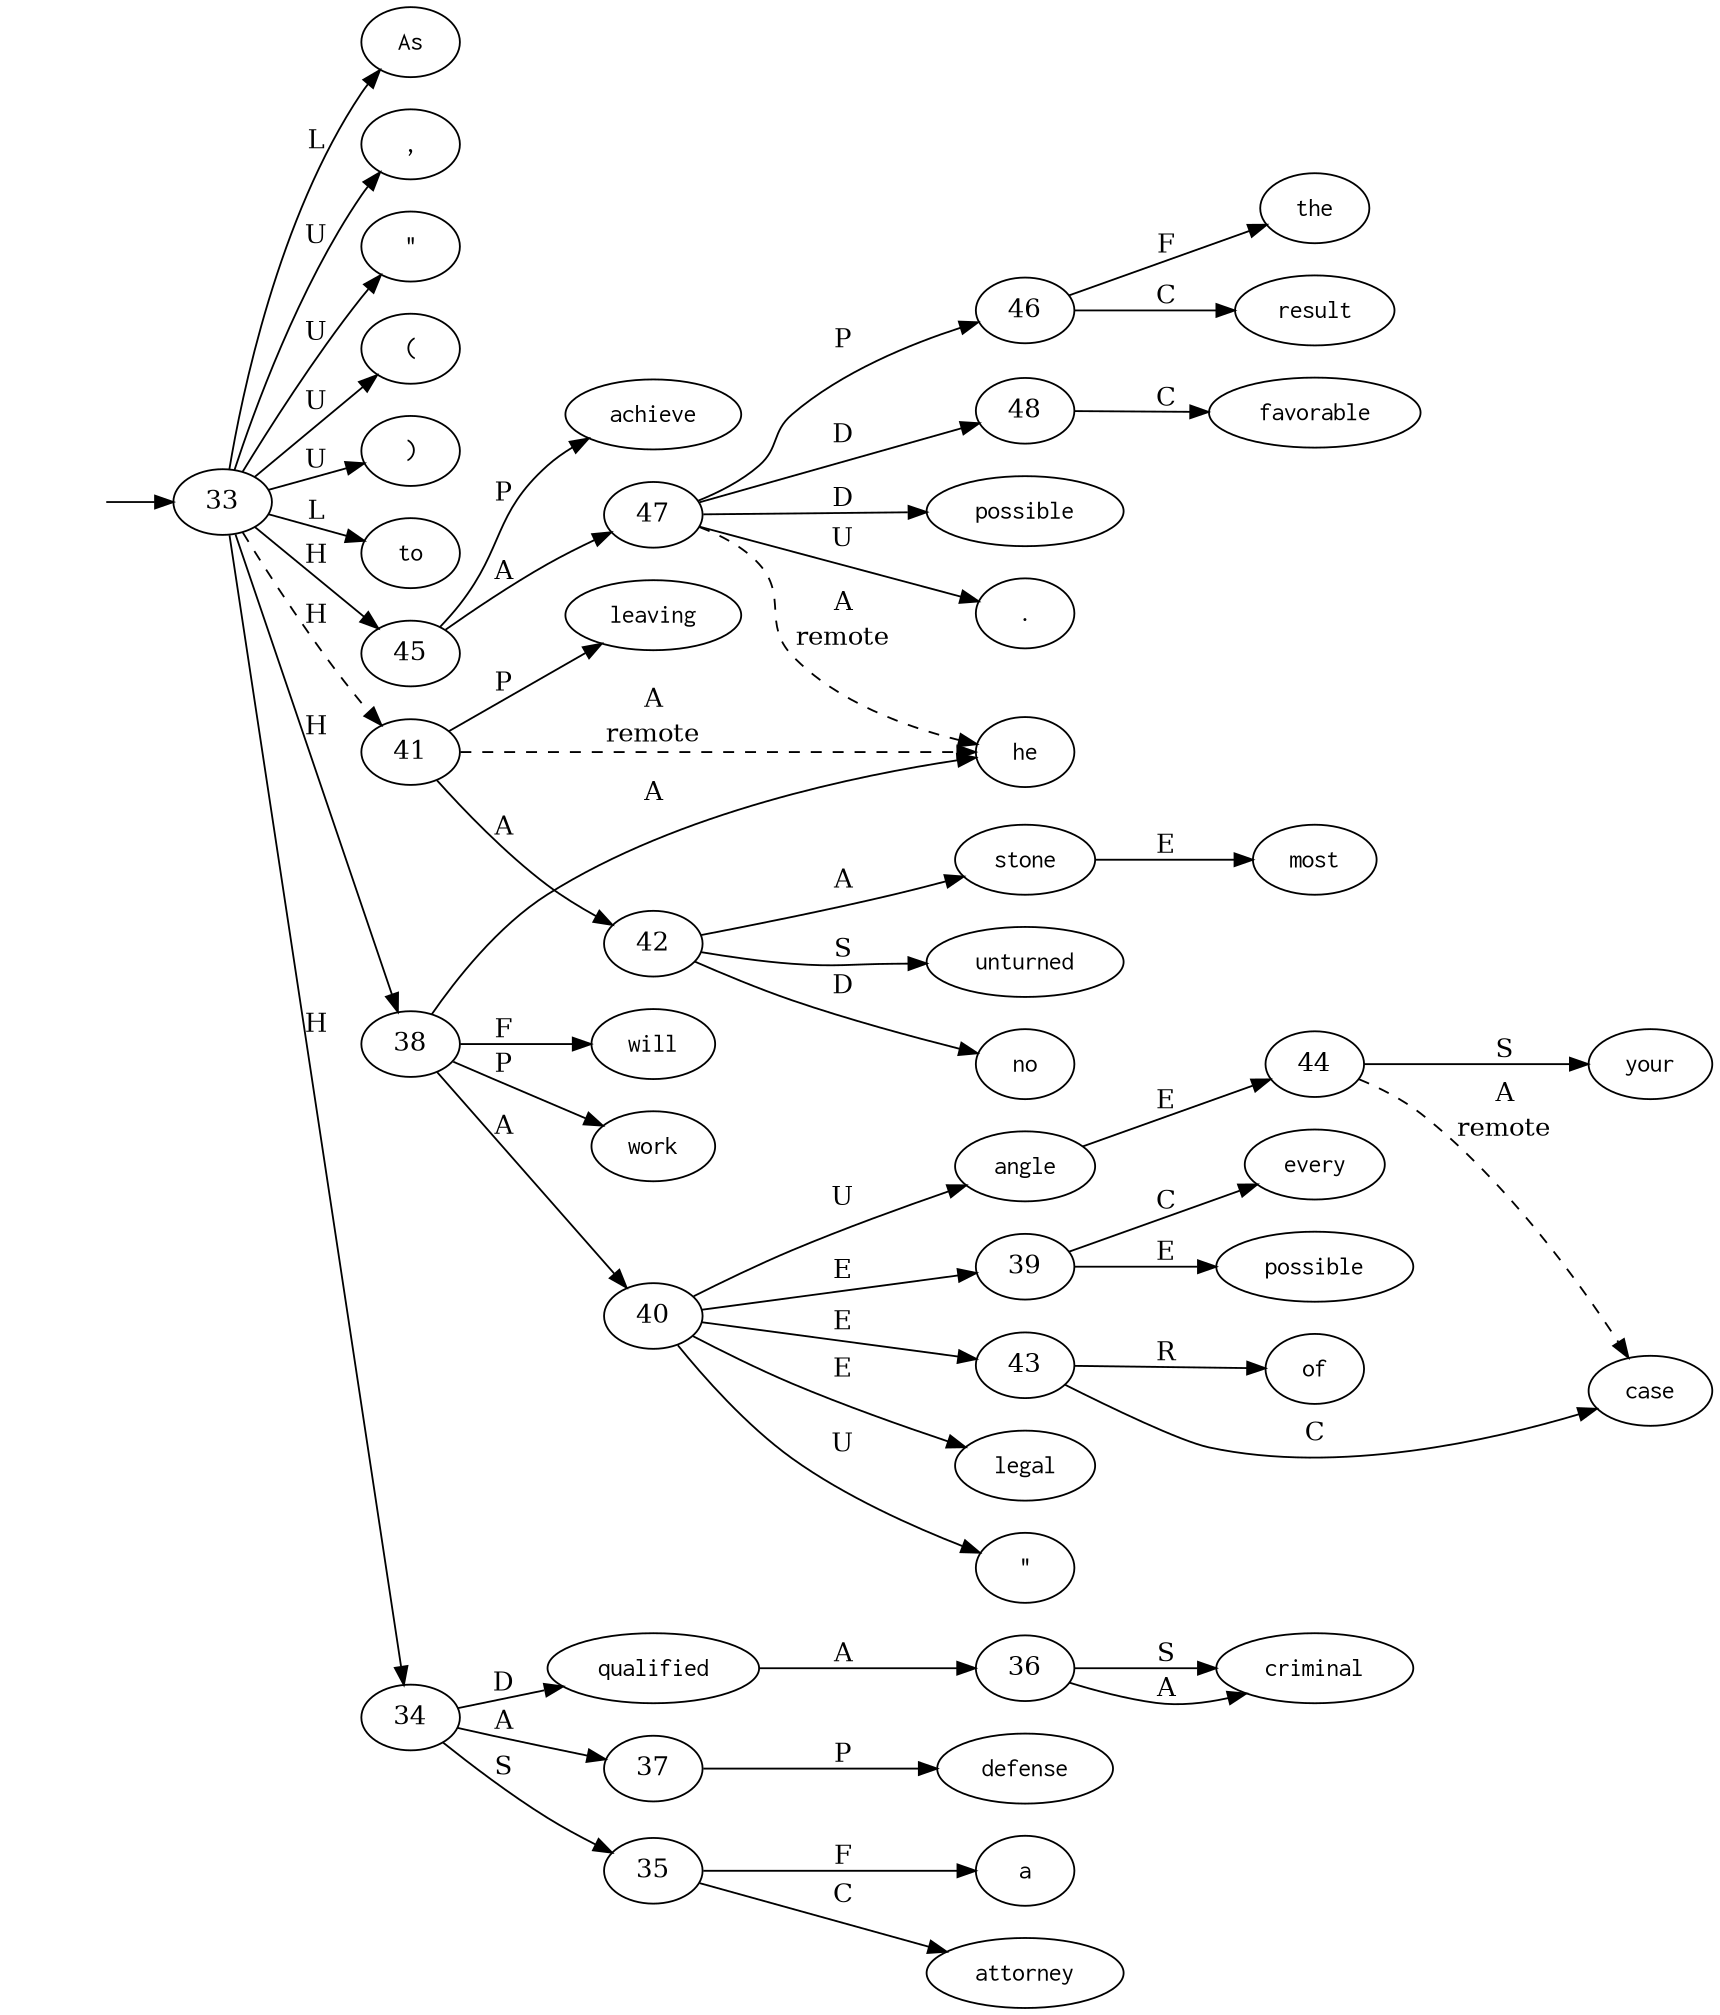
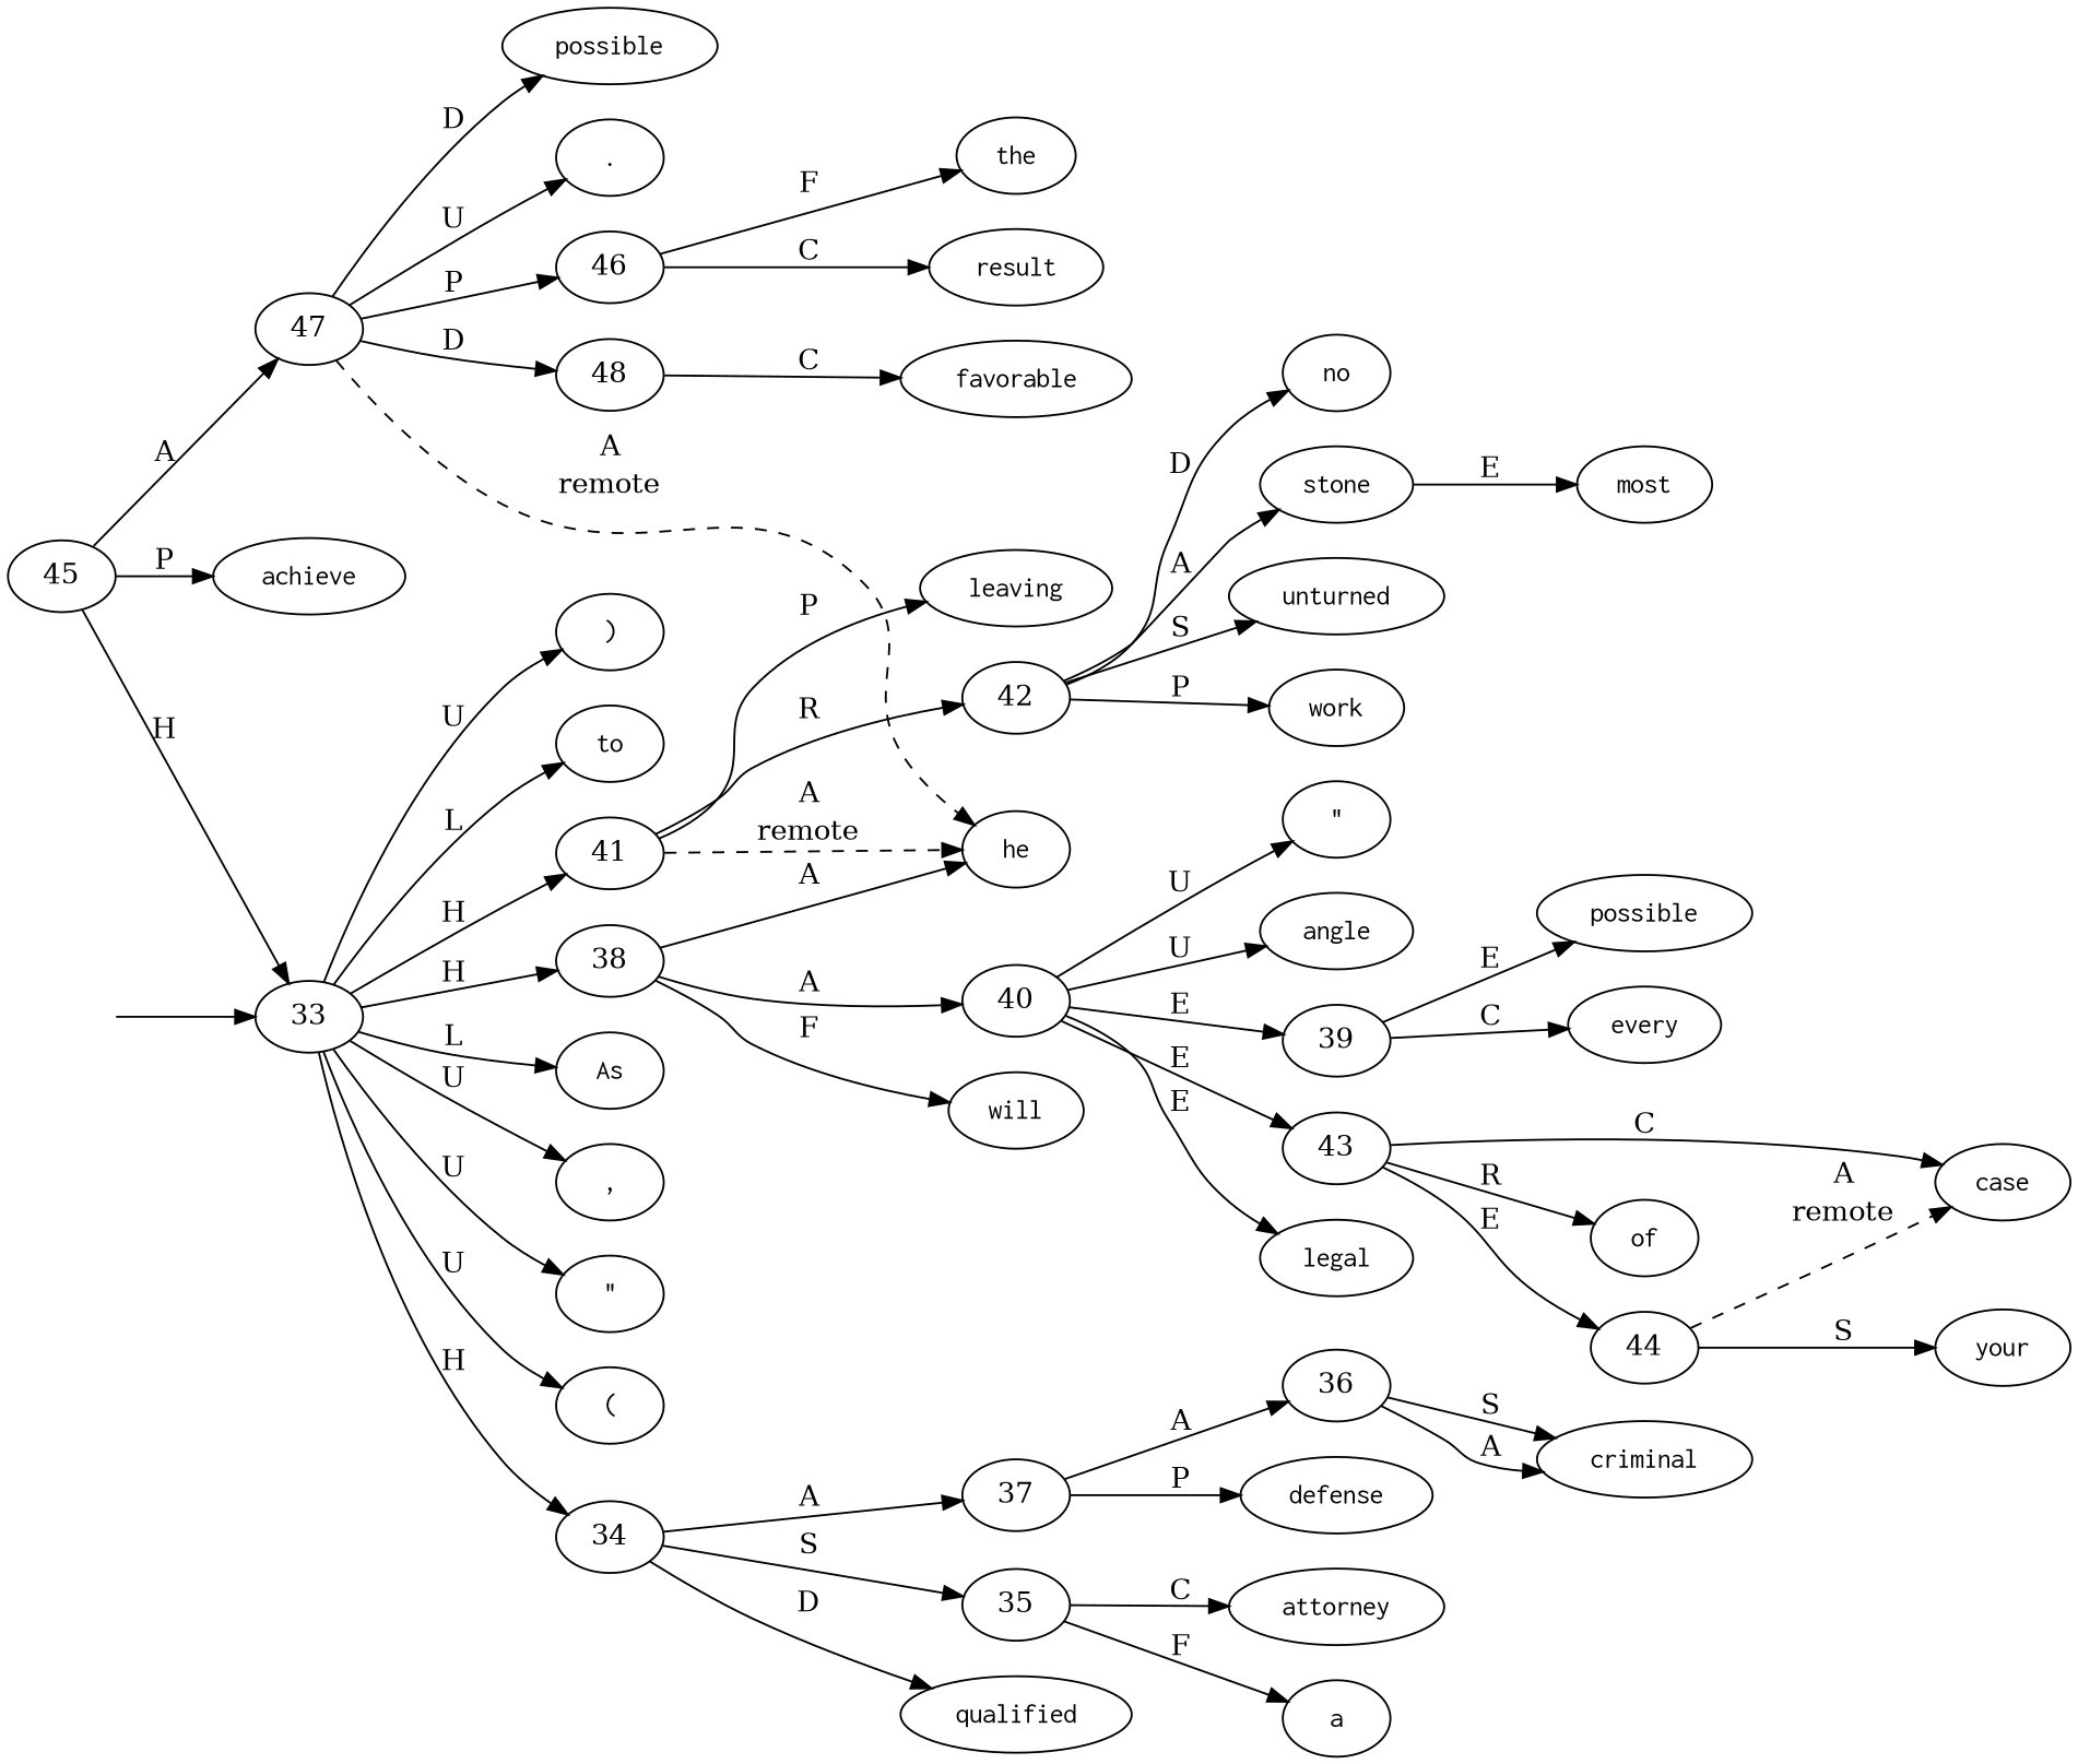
  digraph {
    rankdir=LR
    node [shape=oval]
    top [style=invis shape=""]
    33 [shape=""]
    n3 [label=<<table align="center" border="0" cellspacing="0"><tr><td colspan="2"><font face="Courier">As</font></td></tr></table>>]
    n4 [label=<<table align="center" border="0" cellspacing="0"><tr><td colspan="2"><font face="Courier">,</font></td></tr></table>>]
    n5 [label=<<table align="center" border="0" cellspacing="0"><tr><td colspan="2"><font face="Courier">&quot;</font></td></tr></table>>]
    n6 [label=<<table align="center" border="0" cellspacing="0"><tr><td colspan="2"><font face="Courier">(</font></td></tr></table>>]
    n7 [label=<<table align="center" border="0" cellspacing="0"><tr><td colspan="2"><font face="Courier">)</font></td></tr></table>>]
    n8 [label=<<table align="center" border="0" cellspacing="0"><tr><td colspan="2"><font face="Courier">to</font></td></tr></table>>]
    45 [shape=""]
    41 [shape=""]
    38 [shape=""]
    34 [shape=""]
    n13 [label=<<table align="center" border="0" cellspacing="0"><tr><td colspan="2"><font face="Courier">achieve</font></td></tr></table>>]
    47 [shape=""]
    n15 [label=<<table align="center" border="0" cellspacing="0"><tr><td colspan="2"><font face="Courier">he</font></td></tr></table>>]
    n16 [label=<<table align="center" border="0" cellspacing="0"><tr><td colspan="2"><font face="Courier">leaving</font></td></tr></table>>]
    42 [shape=""]
    n18 [label=<<table align="center" border="0" cellspacing="0"><tr><td colspan="2"><font face="Courier">will</font></td></tr></table>>]
    n19 [label=<<table align="center" border="0" cellspacing="0"><tr><td colspan="2"><font face="Courier">work</font></td></tr></table>>]
    40 [shape=""]
    n21 [label=<<table align="center" border="0" cellspacing="0"><tr><td colspan="2"><font face="Courier">qualified</font></td></tr></table>>]
    37 [shape=""]
    35 [shape=""]
    n24 [label=<<table align="center" border="0" cellspacing="0"><tr><td colspan="2"><font face="Courier">a</font></td></tr></table>>]
    n25 [label=<<table align="center" border="0" cellspacing="0"><tr><td colspan="2"><font face="Courier">criminal</font></td></tr></table>>]
    n26 [label=<<table align="center" border="0" cellspacing="0"><tr><td colspan="2"><font face="Courier">defense</font></td></tr></table>>]
    n27 [label=<<table align="center" border="0" cellspacing="0"><tr><td colspan="2"><font face="Courier">attorney</font></td></tr></table>>]
    n28 [label=<<table align="center" border="0" cellspacing="0"><tr><td colspan="2"><font face="Courier">every</font></td></tr></table>>]
    n29 [label=<<table align="center" border="0" cellspacing="0"><tr><td colspan="2"><font face="Courier">possible</font></td></tr></table>>]
    n30 [label=<<table align="center" border="0" cellspacing="0"><tr><td colspan="2"><font face="Courier">legal</font></td></tr></table>>]
    n31 [label=<<table align="center" border="0" cellspacing="0"><tr><td colspan="2"><font face="Courier">&quot;</font></td></tr></table>>]
    n32 [label=<<table align="center" border="0" cellspacing="0"><tr><td colspan="2"><font face="Courier">angle</font></td></tr></table>>]
    n33 [label=<<table align="center" border="0" cellspacing="0"><tr><td colspan="2"><font face="Courier">no</font></td></tr></table>>]
    n34 [label=<<table align="center" border="0" cellspacing="0"><tr><td colspan="2"><font face="Courier">stone</font></td></tr></table>>]
    n35 [label=<<table align="center" border="0" cellspacing="0"><tr><td colspan="2"><font face="Courier">most</font></td></tr></table>>]
    n36 [label=<<table align="center" border="0" cellspacing="0"><tr><td colspan="2"><font face="Courier">unturned</font></td></tr></table>>]
    n37 [label=<<table align="center" border="0" cellspacing="0"><tr><td colspan="2"><font face="Courier">of</font></td></tr></table>>]
    n38 [label=<<table align="center" border="0" cellspacing="0"><tr><td colspan="2"><font face="Courier">your</font></td></tr></table>>]
    n39 [label=<<table align="center" border="0" cellspacing="0"><tr><td colspan="2"><font face="Courier">case</font></td></tr></table>>]
    n40 [label=<<table align="center" border="0" cellspacing="0"><tr><td colspan="2"><font face="Courier">the</font></td></tr></table>>]
    n41 [label=<<table align="center" border="0" cellspacing="0"><tr><td colspan="2"><font face="Courier">favorable</font></td></tr></table>>]
    n42 [label=<<table align="center" border="0" cellspacing="0"><tr><td colspan="2"><font face="Courier">result</font></td></tr></table>>]
    n43 [label=<<table align="center" border="0" cellspacing="0"><tr><td colspan="2"><font face="Courier">possible</font></td></tr></table>>]
    n44 [label=<<table align="center" border="0" cellspacing="0"><tr><td colspan="2"><font face="Courier">.</font></td></tr></table>>]
    46 [shape=""]
    48 [shape=""]
    39 [shape=""]
    43 [shape=""]
    36 [shape=""]
    44 [shape=""]
    top -> 33
    33 -> n3 [label=L]
    33 -> n4 [label=U]
    33 -> n5 [label=U]
    33 -> n6 [label=U]
    33 -> n7 [label=U]
    33 -> n8 [label=L]
-   33 -> 45 [label=H]
-   33 -> 41 [label=H style=dashed]
+   45 -> 33 [label=H]
+   33 -> 41 [label=H]
    33 -> 38 [label=H]
    33 -> 34 [label=H]
    45 -> n13 [label=P]
    45 -> 47 [label=A]
    41 -> n15 [label=<<table align="center" border="0" cellspacing="0"><tr><td colspan="1">A</td></tr><tr><td>remote</td></tr></table>> style=dashed]
    41 -> n16 [label=P]
-   41 -> 42 [label=A]
+   41 -> 42 [label=R]
    38 -> n15 [label=A]
    38 -> n18 [label=F]
-   38 -> n19 [label=P]
+   42 -> n19 [label=P]
    38 -> 40 [label=A]
    34 -> n21 [label=D]
    34 -> 37 [label=A]
    34 -> 35 [label=S]
    47 -> n15 [label=<<table align="center" border="0" cellspacing="0"><tr><td colspan="1">A</td></tr><tr><td>remote</td></tr></table>> style=dashed]
    47 -> n43 [label=D]
    47 -> n44 [label=U]
    47 -> 46 [label=P]
    47 -> 48 [label=D]
    42 -> n33 [label=D]
    42 -> n34 [label=A]
    42 -> n36 [label=S]
    40 -> n30 [label=E]
    40 -> n31 [label=U]
    40 -> n32 [label=U]
    40 -> 39 [label=E]
    40 -> 43 [label=E]
    37 -> n26 [label=P]
-   n21 -> 36 [label=A]
+   37 -> 36 [label=A]
    35 -> n24 [label=F]
    35 -> n27 [label=C]
    n34 -> n35 [label=E]
    46 -> n40 [label=F]
    46 -> n42 [label=C]
    48 -> n41 [label=C]
    39 -> n28 [label=C]
    39 -> n29 [label=E]
    43 -> n37 [label=R]
    43 -> n39 [label=C]
-   n32 -> 44 [label=E]
+   43 -> 44 [label=E]
    36 -> n25 [label=S]
    36 -> n25 [label=A]
    44 -> n38 [label=S]
    44 -> n39 [label=<<table align="center" border="0" cellspacing="0"><tr><td colspan="1">A</td></tr><tr><td>remote</td></tr></table>> style=dashed]
  }
